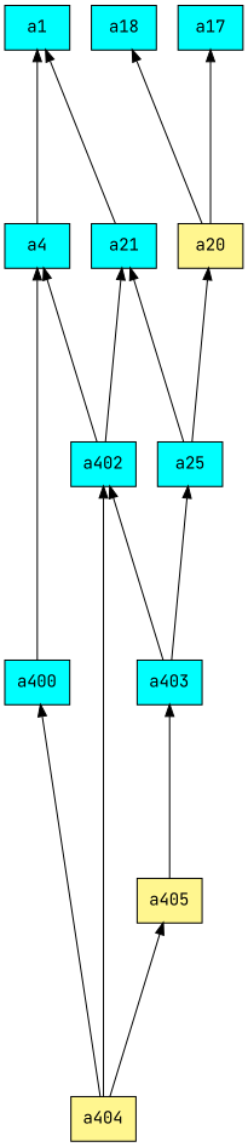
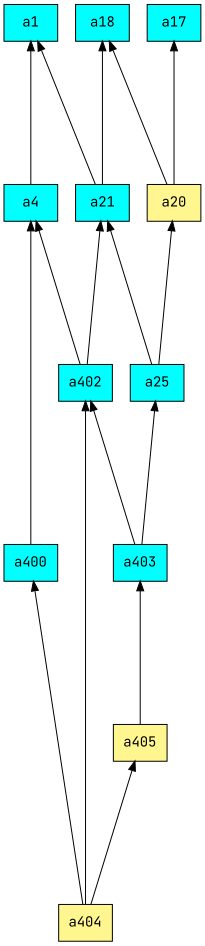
  digraph {
    fontname="JetBrains Mono"
    rankdir=BT
    ranksep=2.0
    node [fillcolor=cyan fontname="JetBrains Mono" shape=record style=filled]
    edge [fontname="JetBrains Mono"]
    n1 [label="{a1}"]
    n2 [label="{a4}"]
    n3 [fillcolor=khaki1 label="{a20}"]
    n4 [label="{a17}"]
    n5 [label="{a18}"]
    n6 [fillcolor=khaki1 label="{a404}"]
    n7 [label="{a402}"]
    n8 [label="{a400}"]
    n9 [fillcolor=khaki1 label="{a405}"]
    n10 [label="{a21}"]
    n11 [label="{a25}"]
    n12 [label="{a403}"]
    n2 -> n1
    n3 -> n4
    n3 -> n5
    n6 -> n7
    n6 -> n8
    n6 -> n9
    n7 -> n2
    n7 -> n10
    n8 -> n2
    n9 -> n12
    n10 -> n1
+   n10 -> n5
    n11 -> n3
    n11 -> n10
    n12 -> n7
    n12 -> n11
  }
